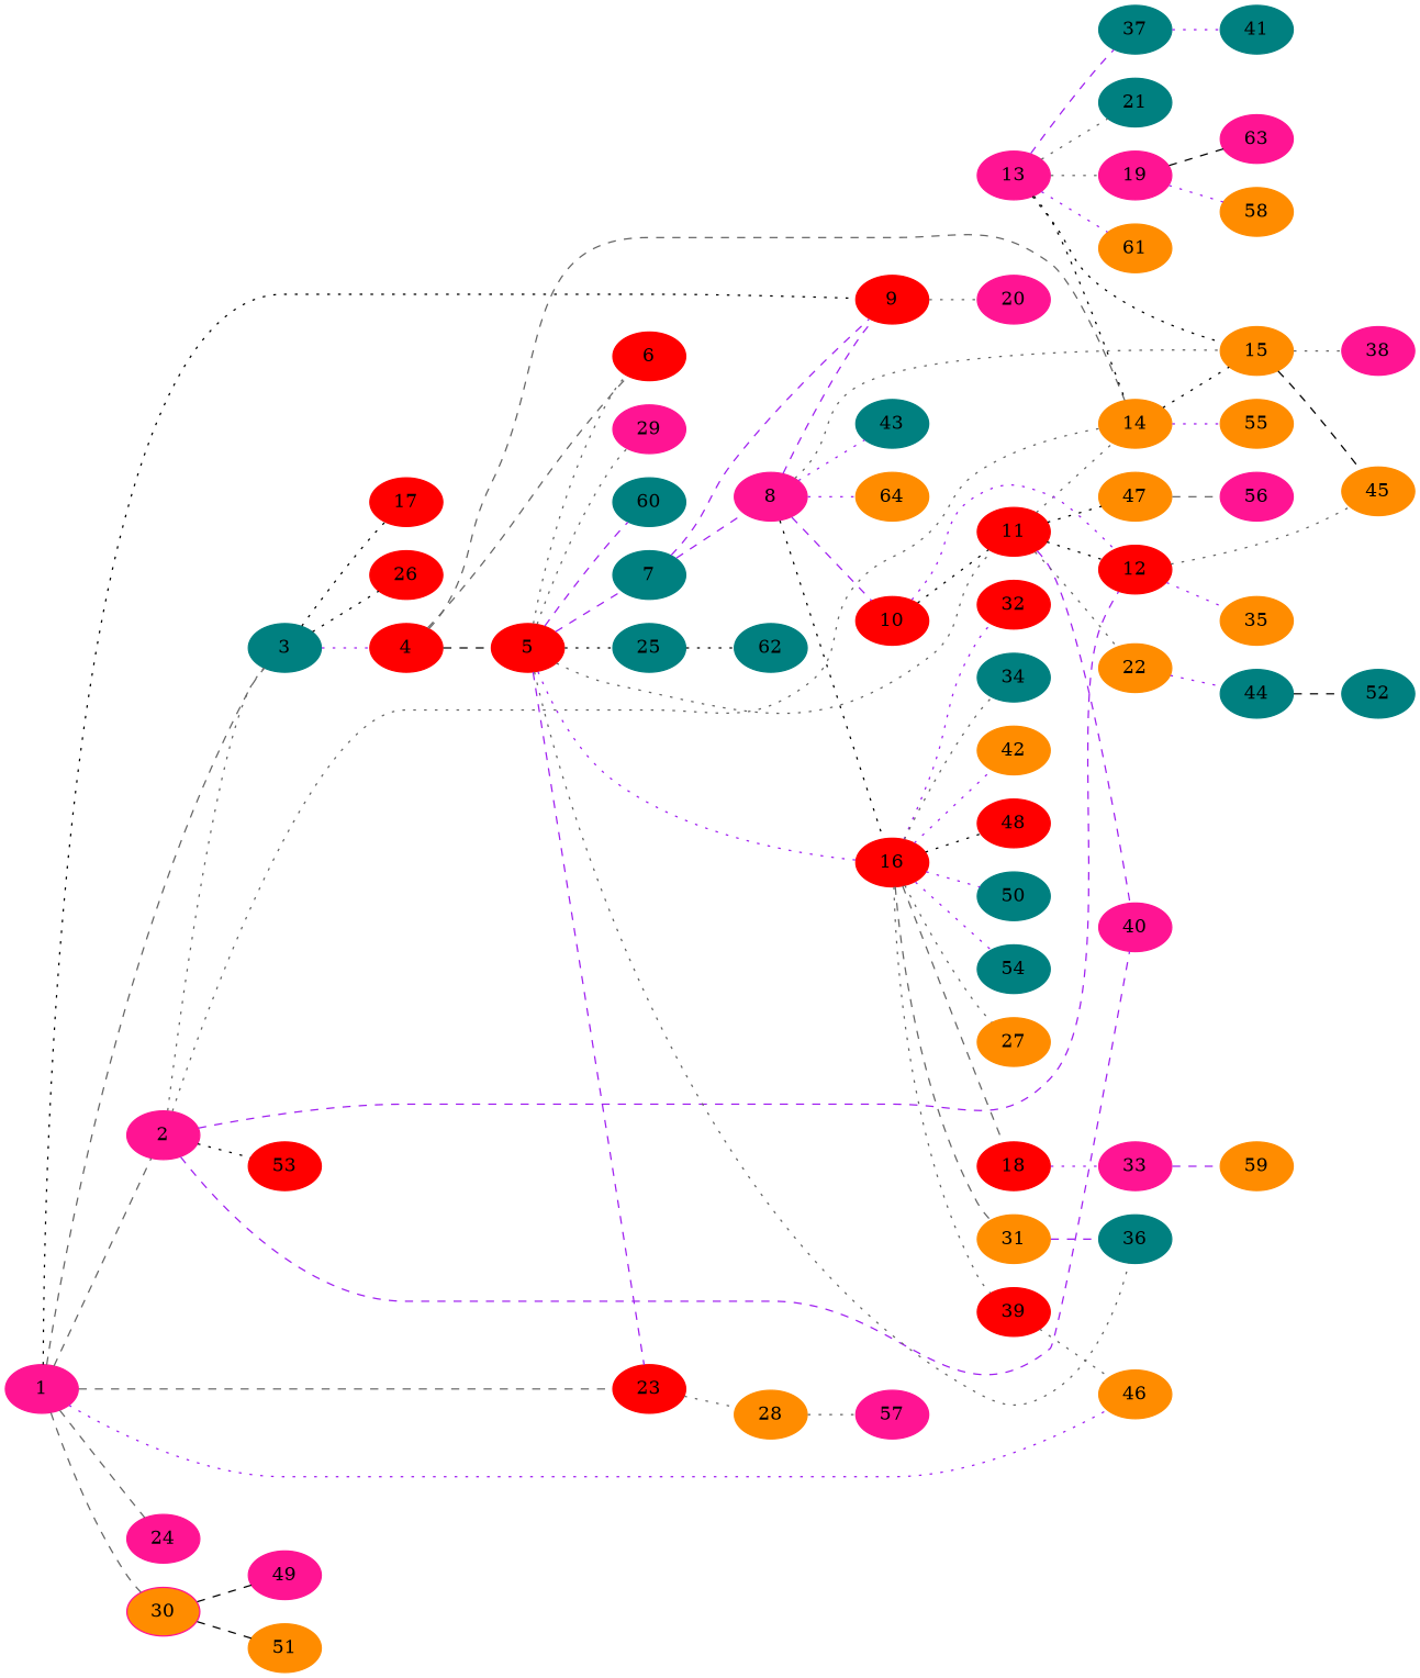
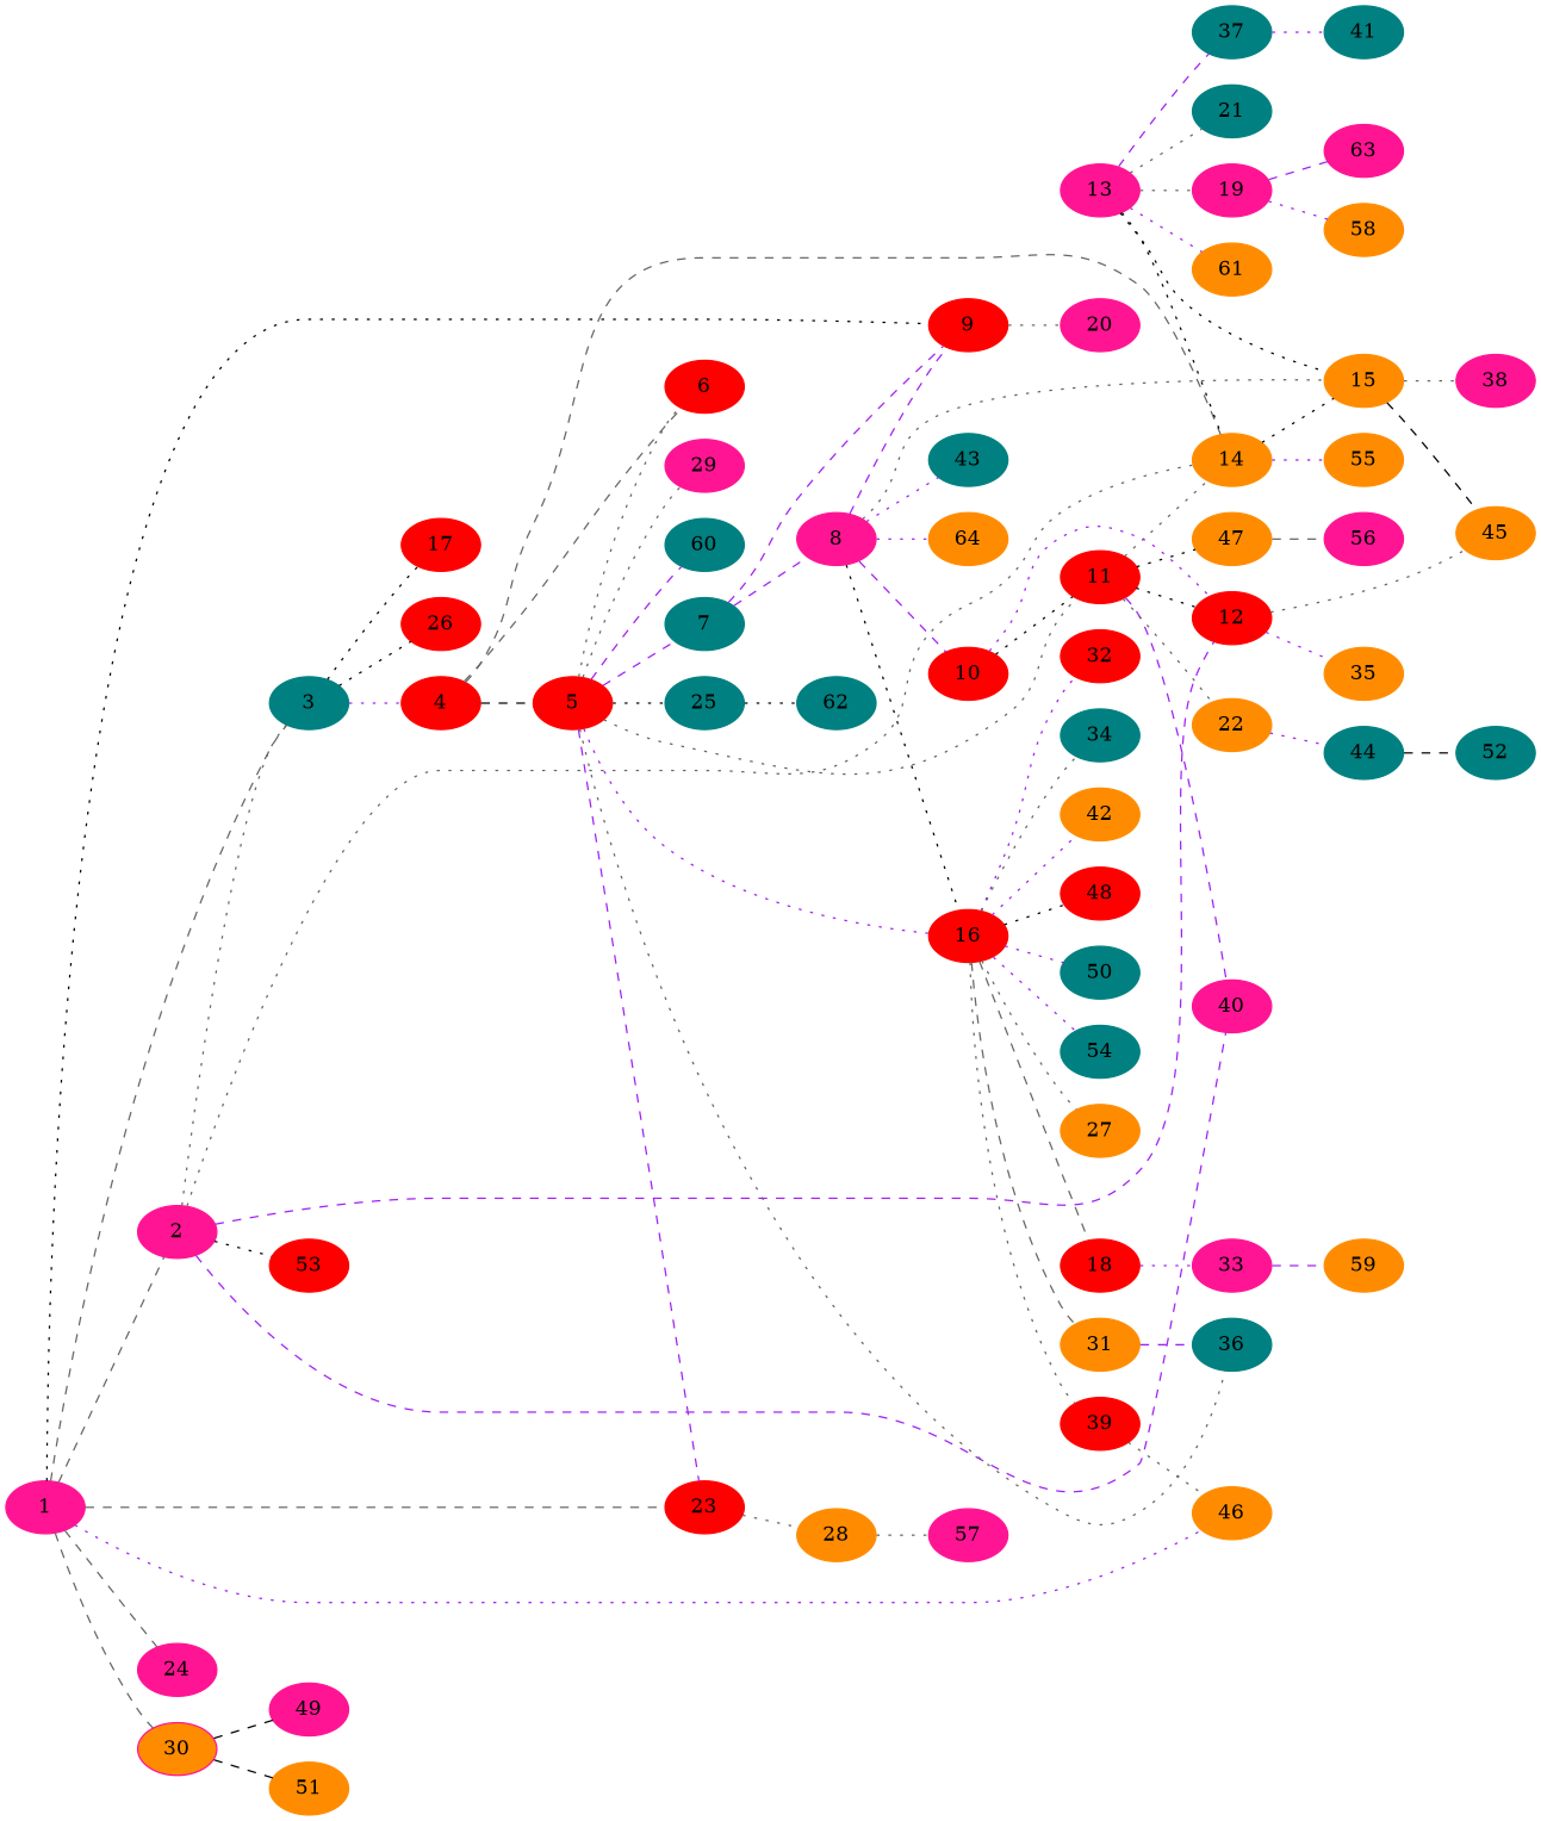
  graph {
    rankdir=LR
    node [color=darkorange style=filled]
    edge [color=purple style=dotted]
    1 [color=deeppink]
    2 [color=deeppink]
    3 [color=teal]
    9 [color=red]
    23 [color=red]
    24 [color=deeppink]
    30 [color=deeppink fillcolor=darkorange]
    46
    12 [color=red]
    14
    40 [color=deeppink]
    53 [color=red]
    4 [color=red]
    17 [color=red]
    26 [color=red]
    20 [color=deeppink]
    28
    49 [color=deeppink]
    51
    35
    45
    15
    55
    5 [color=red]
    6 [color=red]
    7 [color=teal]
    11 [color=red]
    16 [color=red]
    25 [color=teal]
    29 [color=deeppink]
    36 [color=teal]
    60 [color=teal]
    8 [color=deeppink]
    22
    47
    18 [color=red]
    27
    31
    32 [color=red]
    34 [color=teal]
    39 [color=red]
    42
    48 [color=red]
    50 [color=teal]
    54 [color=teal]
    62 [color=teal]
    10 [color=red]
    43 [color=teal]
    64
    38 [color=deeppink]
    44 [color=teal]
    56 [color=deeppink]
    13 [color=deeppink]
    19 [color=deeppink]
    21 [color=teal]
    37 [color=teal]
    61
    58
    63 [color=deeppink]
    41 [color=teal]
    33 [color=deeppink]
    59
    52 [color=teal]
    57 [color=deeppink]
    1 -- 2 [color=gray40 style=dashed]
    1 -- 3 [color=gray40 style=dashed]
    1 -- 9 [color=black]
    1 -- 23 [color=gray40 style=dashed]
    1 -- 24 [color=gray40 style=dashed]
    1 -- 30 [color=gray40 style=dashed]
    1 -- 46
    2 -- 3 [color=gray40]
    2 -- 12 [style=dashed]
    2 -- 14 [color=gray40]
    2 -- 40 [style=dashed]
    2 -- 53 [color=black]
    3 -- 4
    3 -- 17 [color=black]
    3 -- 26 [color=black]
    9 -- 20 [color=gray40]
    23 -- 28 [color=gray40]
    30 -- 49 [color=black style=dashed]
    30 -- 51 [color=black style=dashed]
    12 -- 35
    12 -- 45 [color=gray40]
    14 -- 15 [color=black]
    14 -- 55
    4 -- 14 [color=gray40 style=dashed]
    4 -- 5 [color=black style=dashed]
    4 -- 6 [color=gray40 style=dashed]
    28 -- 57 [color=gray40]
    15 -- 45 [color=black style=dashed]
    15 -- 38 [color=gray40]
    5 -- 23 [style=dashed]
    5 -- 6 [color=gray40]
    5 -- 7 [style=dashed]
    5 -- 11 [color=gray40]
    5 -- 16
    5 -- 25 [color=black]
    5 -- 29 [color=gray40]
    5 -- 36 [color=gray40]
    5 -- 60 [style=dashed]
    7 -- 9 [style=dashed]
    7 -- 8 [style=dashed]
    11 -- 12 [color=black]
    11 -- 14 [color=gray40]
    11 -- 40 [style=dashed]
    11 -- 22 [color=gray40]
    11 -- 47 [color=black]
    16 -- 18 [color=gray40 style=dashed]
    16 -- 27 [color=gray40]
    16 -- 31 [color=gray40 style=dashed]
    16 -- 32
    16 -- 34 [color=gray40]
    16 -- 39 [color=gray40]
    16 -- 42
    16 -- 48 [color=black]
    16 -- 50
    16 -- 54
    25 -- 62 [color=black]
    8 -- 9 [style=dashed]
    8 -- 15 [color=gray40]
    8 -- 16 [color=black]
    8 -- 10 [style=dashed]
    8 -- 43
    8 -- 64
    22 -- 44
    47 -- 56 [color=gray40 style=dashed]
    18 -- 33
    31 -- 36 [style=dashed]
    39 -- 46 [color=gray40]
    10 -- 12
    10 -- 11 [color=black]
    44 -- 52 [color=black style=dashed]
    13 -- 14 [color=black]
    13 -- 15 [color=black]
    13 -- 19 [color=gray40]
    13 -- 21 [color=gray40]
    13 -- 37 [style=dashed]
    13 -- 61
    19 -- 58
-   19 -- 63 [color=black style=dashed]
+   19 -- 63 [style=dashed]
    37 -- 41
    33 -- 59 [style=dashed]
  }
